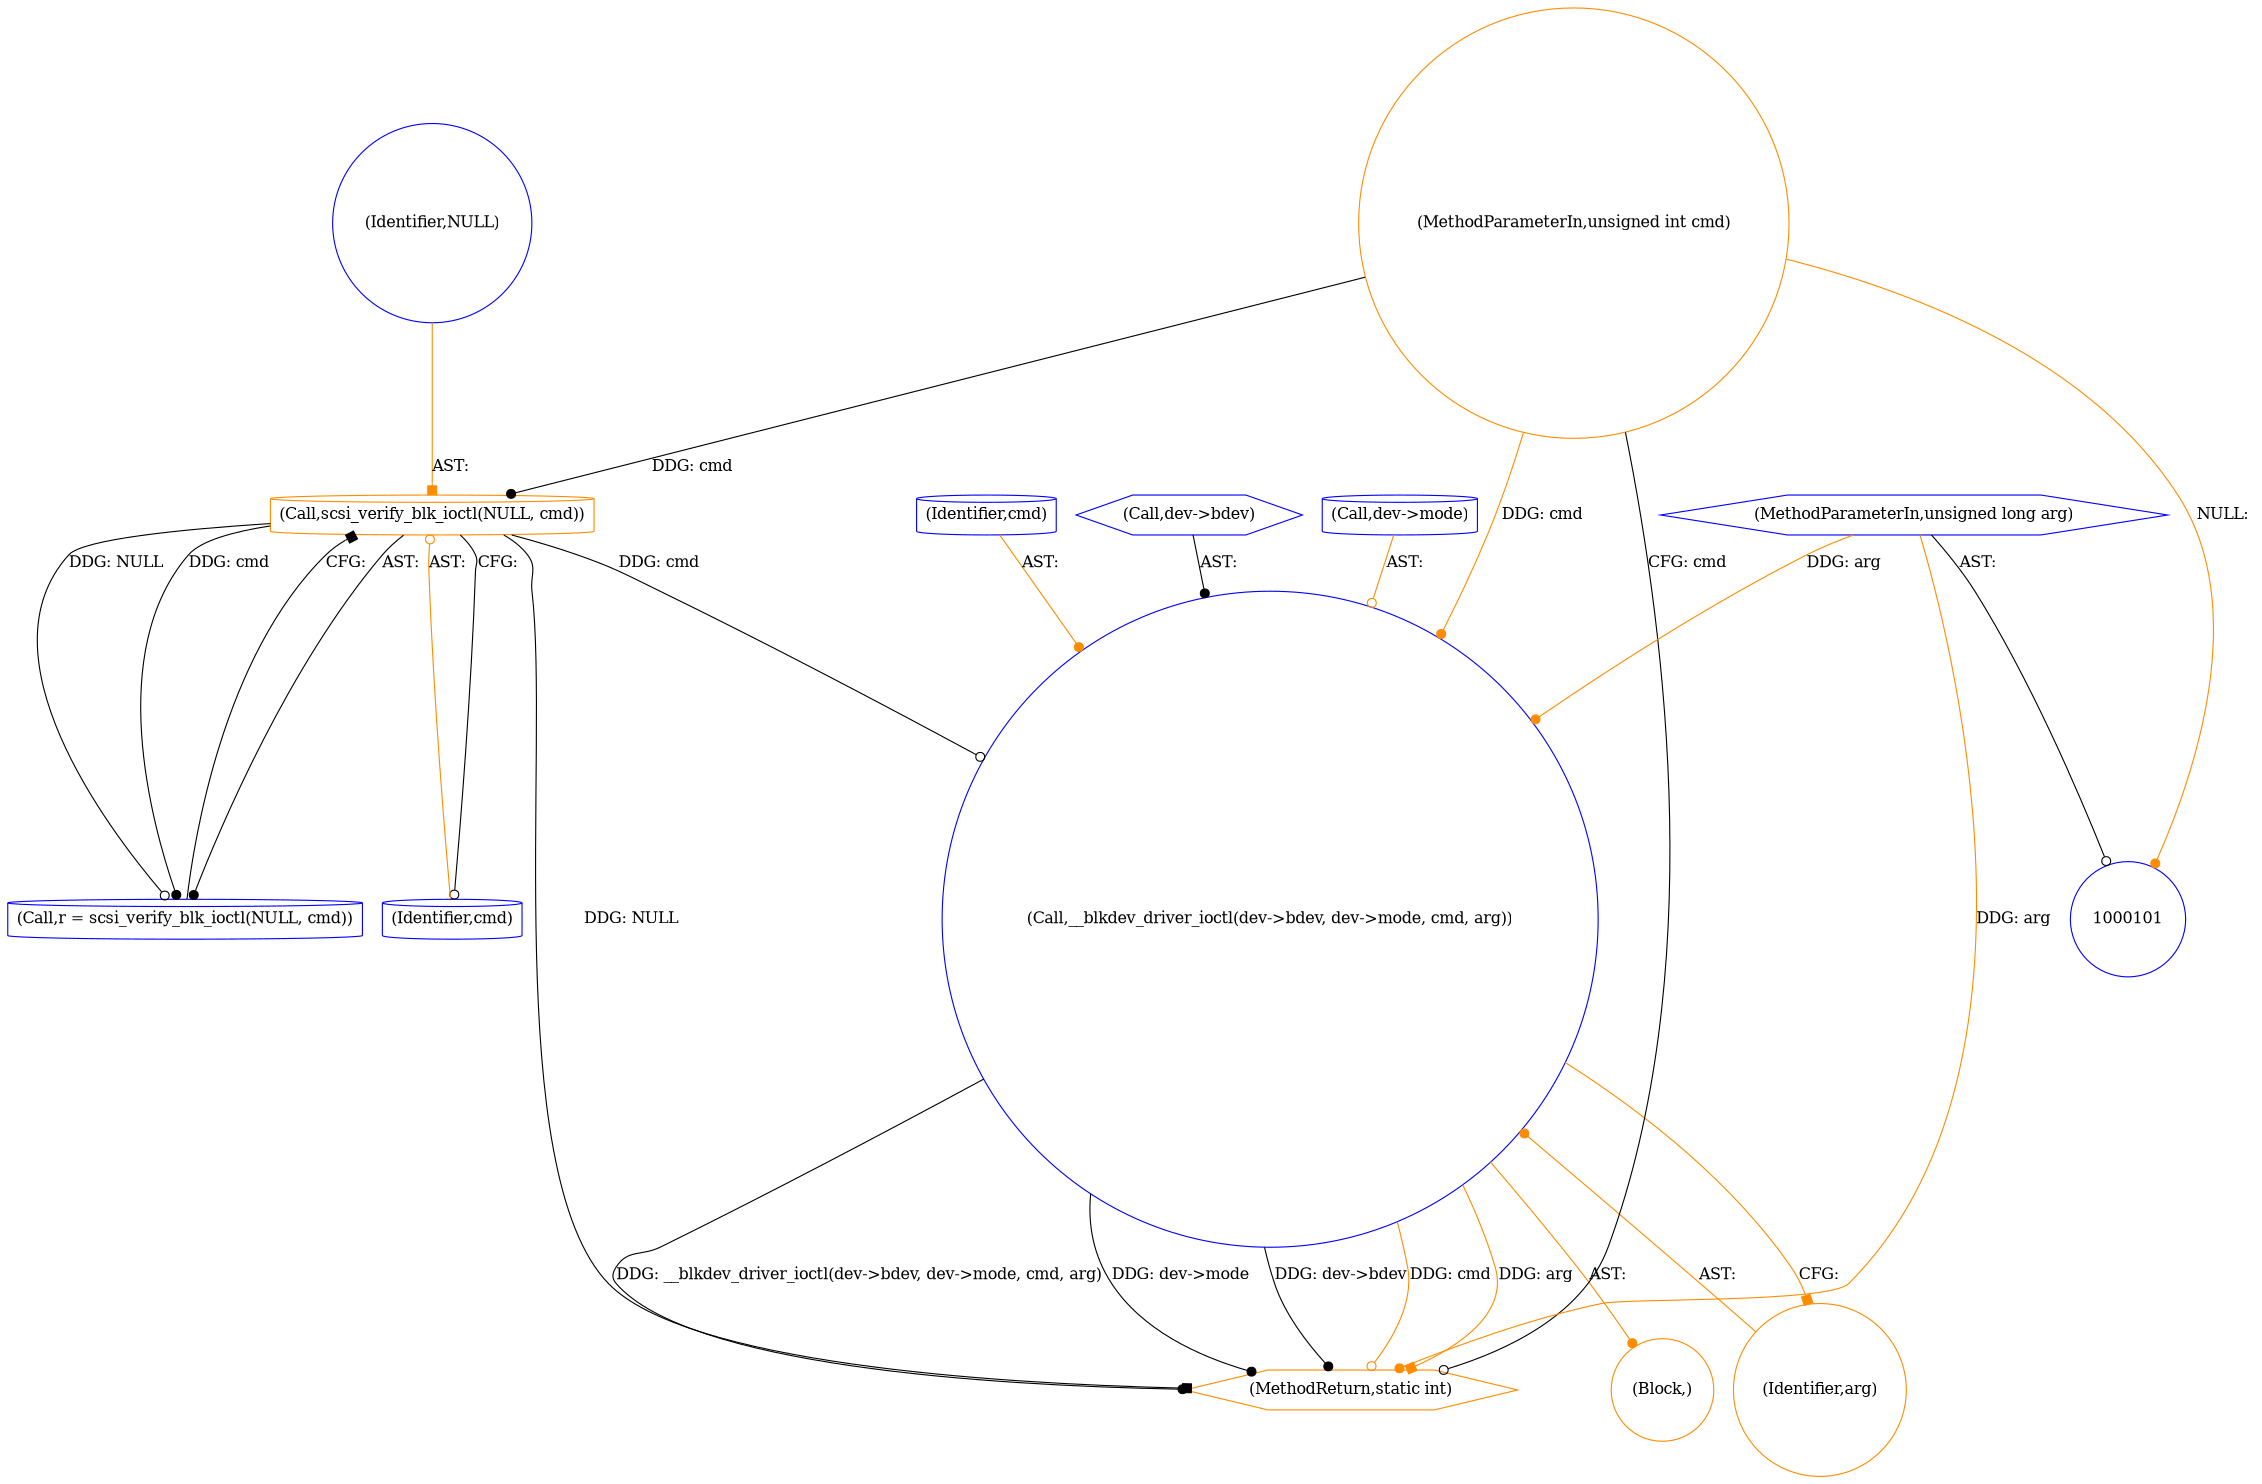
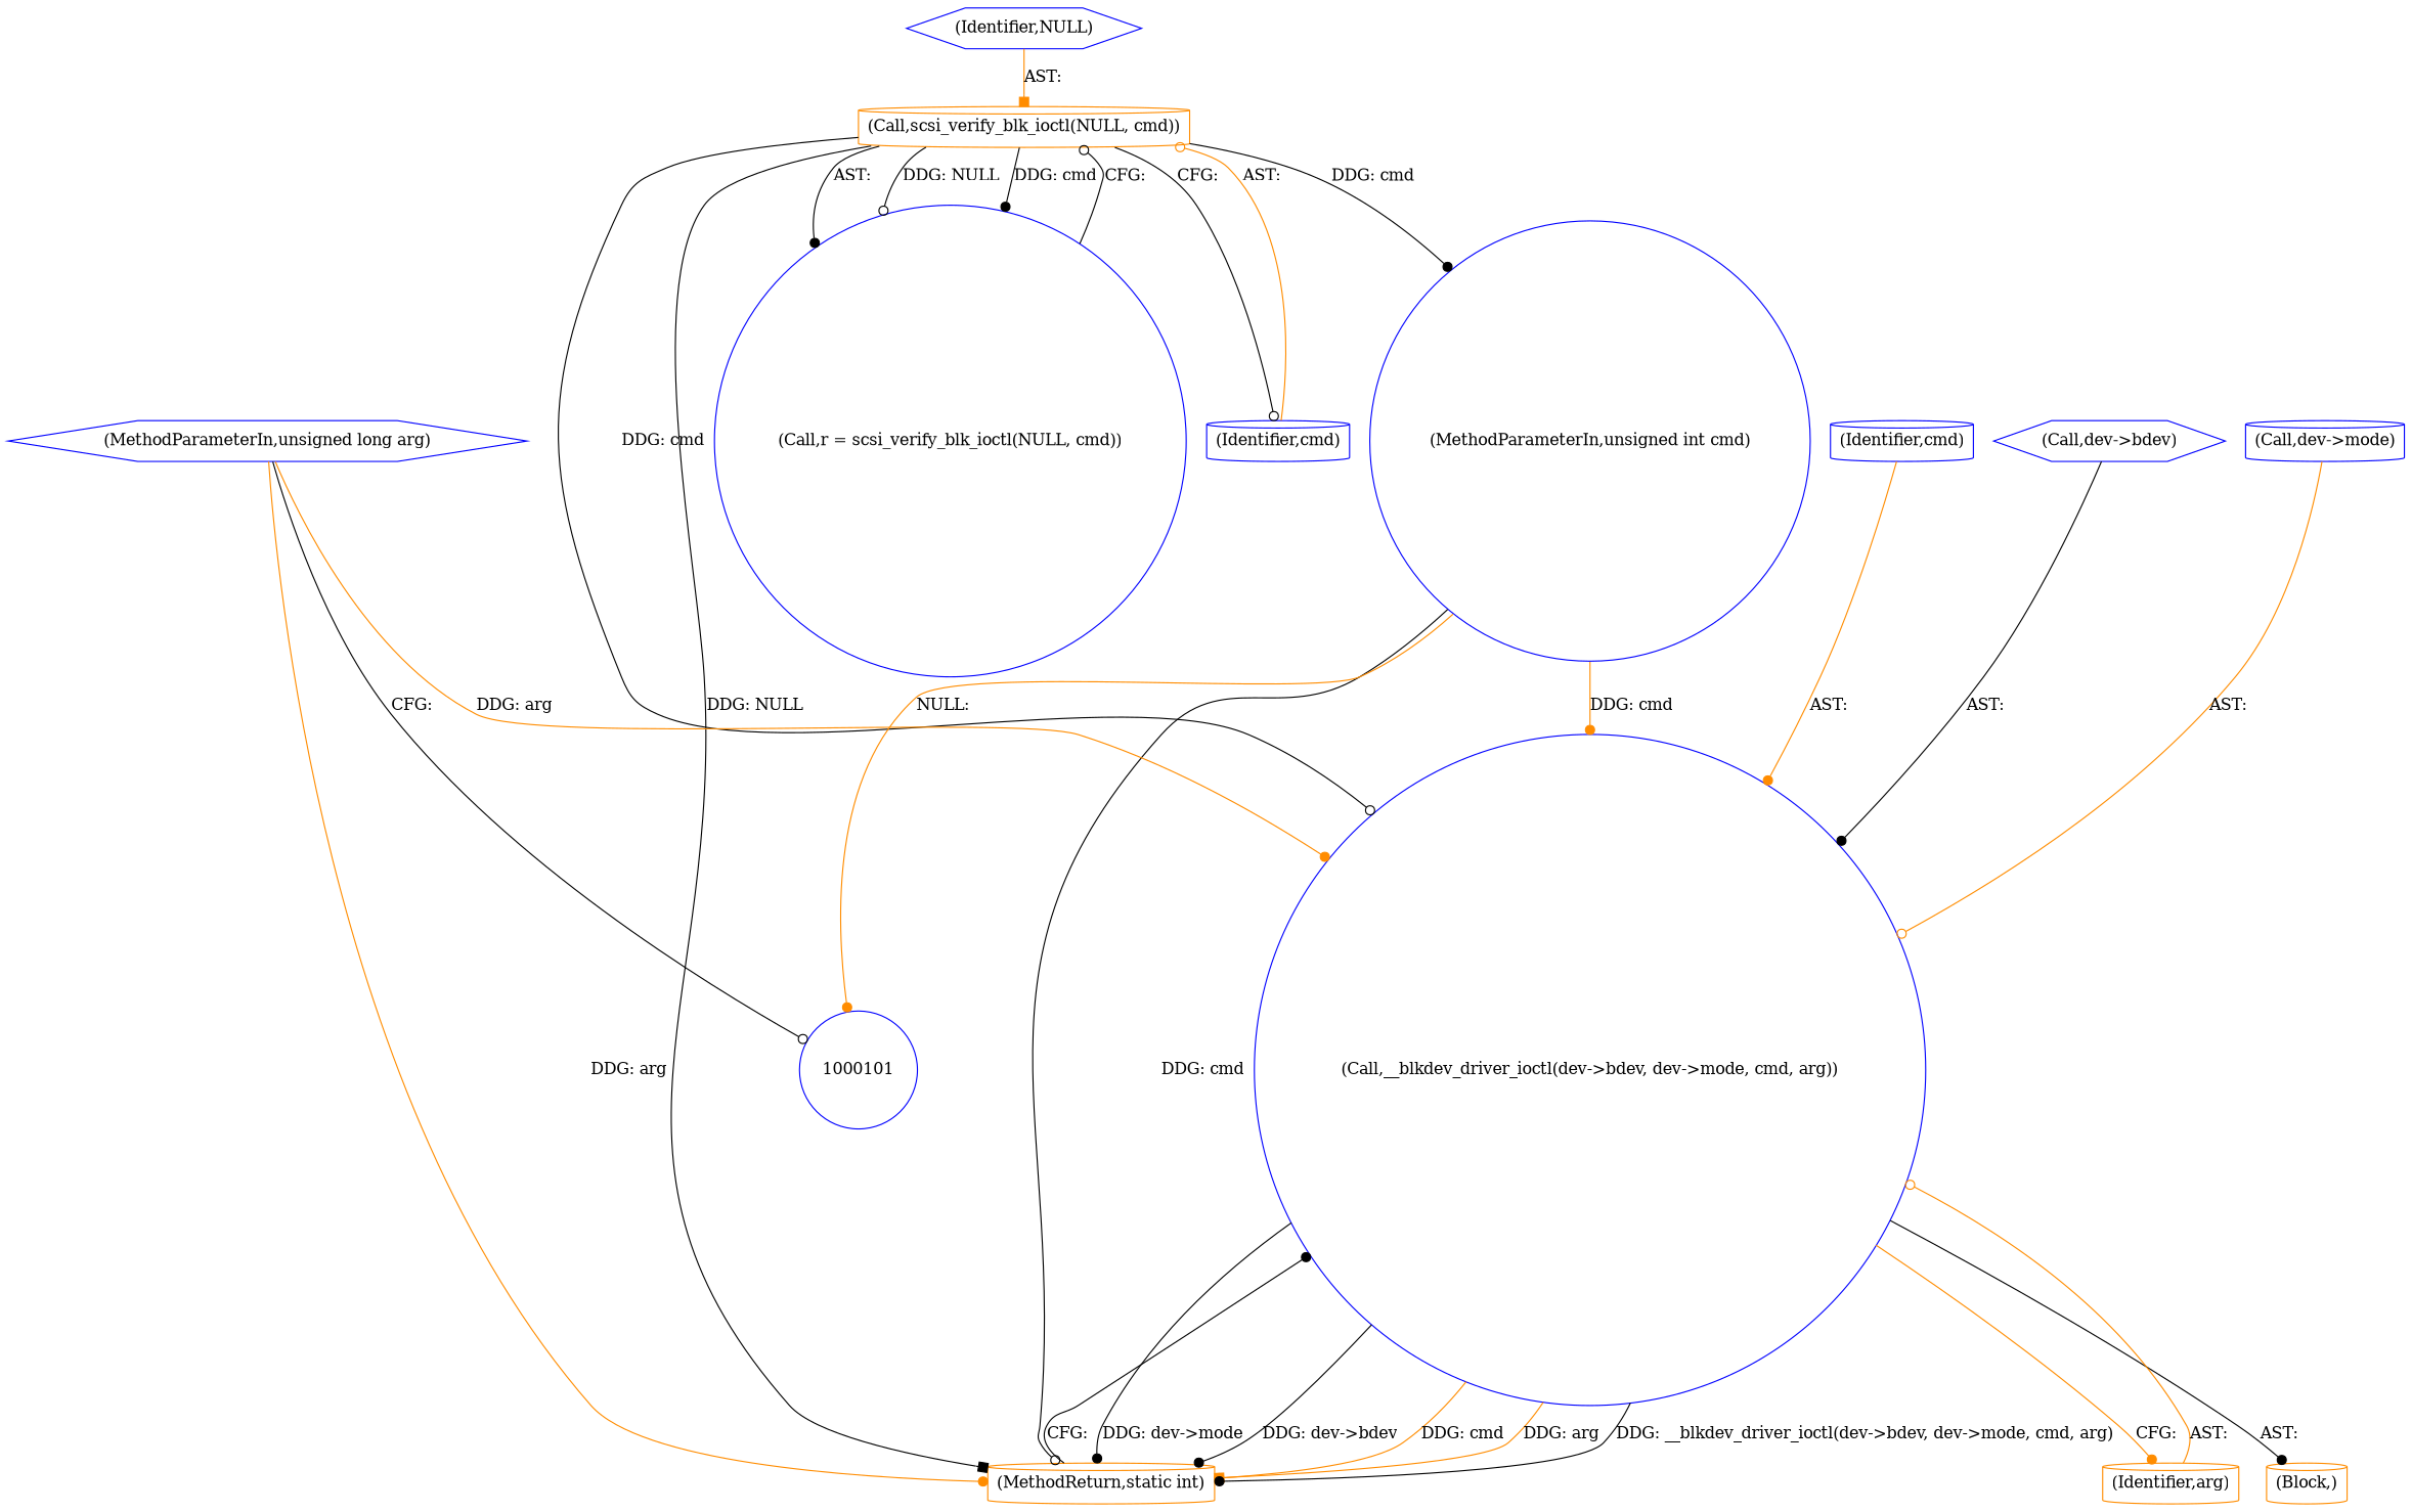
  digraph {
    node [color=blue shape=cylinder]
    edge [arrowhead=dot color=black]
    n1 [label="(Call,__blkdev_driver_ioctl(dev->bdev, dev->mode, cmd, arg))" shape=circle]
-   n2 [color=darkorange label="(Block,)" shape=circle]
-   n3 [color=darkorange label="(MethodReturn,static int)" shape=hexagon]
-   n4 [color=darkorange label="(Identifier,arg)" shape=circle]
+   n2 [color=darkorange label="(Block,)"]
+   n3 [color=darkorange label="(MethodReturn,static int)"]
+   n4 [color=darkorange label="(Identifier,arg)"]
    n5 [color=darkorange label="(Call,scsi_verify_blk_ioctl(NULL, cmd))"]
-   n6 [label="(Call,r = scsi_verify_blk_ioctl(NULL, cmd))"]
+   n6 [label="(Call,r = scsi_verify_blk_ioctl(NULL, cmd))" shape=circle]
    n7 [label="(Identifier,cmd)"]
-   n8 [color=darkorange label="(MethodParameterIn,unsigned int cmd)" shape=circle]
+   n8 [label="(MethodParameterIn,unsigned int cmd)" shape=circle]
    1000101 [shape=circle]
    n10 [label="(MethodParameterIn,unsigned long arg)" shape=hexagon]
    n11 [label="(Identifier,cmd)"]
    n12 [label="(Call,dev->bdev)" shape=hexagon]
    n13 [label="(Call,dev->mode)"]
-   n14 [label="(Identifier,NULL)" shape=circle]
-   n1 -> n2 [color=darkorange label="AST: "]
+   n14 [label="(Identifier,NULL)" shape=hexagon]
+   n1 -> n2 [label="AST: "]
    n1 -> n3 [label="DDG: dev->mode"]
    n1 -> n3 [label="DDG: dev->bdev"]
    n1 -> n3 [arrowhead=odot color=darkorange label="DDG: cmd"]
    n1 -> n3 [arrowhead=box color=darkorange label="DDG: arg"]
    n1 -> n3 [label="DDG: __blkdev_driver_ioctl(dev->bdev, dev->mode, cmd, arg)"]
-   n1 -> n4 [arrowhead=box color=darkorange label="CFG: "]
-   n4 -> n1 [color=darkorange label="AST: "]
+   n1 -> n4 [color=darkorange label="CFG: "]
+   n3 -> n1 [label="CFG: "]
+   n4 -> n1 [arrowhead=odot color=darkorange label="AST: "]
    n5 -> n1 [arrowhead=odot label="DDG: cmd"]
    n5 -> n3 [arrowhead=box label="DDG: NULL"]
    n5 -> n6 [label="AST: "]
    n5 -> n6 [arrowhead=odot label="DDG: NULL"]
    n5 -> n6 [label="DDG: cmd"]
    n5 -> n7 [arrowhead=odot label="CFG: "]
-   n6 -> n5 [arrowhead=box label="CFG: "]
+   n6 -> n5 [arrowhead=odot label="CFG: "]
    n7 -> n5 [arrowhead=odot color=darkorange label="AST: "]
    n8 -> n1 [color=darkorange label="DDG: cmd"]
-   n8 -> n3 [arrowhead=odot label="CFG: cmd"]
-   n8 -> n5 [label="DDG: cmd"]
+   n8 -> n3 [arrowhead=odot label="DDG: cmd"]
+   n5 -> n8 [label="DDG: cmd"]
    n8 -> 1000101 [color=darkorange label="NULL: "]
    n10 -> n1 [color=darkorange label="DDG: arg"]
    n10 -> n3 [color=darkorange label="DDG: arg"]
-   n10 -> 1000101 [arrowhead=odot label="AST: "]
+   n10 -> 1000101 [arrowhead=odot label="CFG: "]
    n11 -> n1 [color=darkorange label="AST: "]
    n12 -> n1 [label="AST: "]
    n13 -> n1 [arrowhead=odot color=darkorange label="AST: "]
    n14 -> n5 [arrowhead=box color=darkorange label="AST: "]
  }
